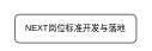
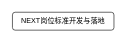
  <mxCell id="0" />
  <mxCell id="1" parent="0" />
- <mxCell id="2" value="&lt;div&gt;&lt;span lang=&quot;EN-US&quot;&gt;NEXT&lt;/span&gt;&lt;span&gt;岗位标准开发与落地&lt;/span&gt;&lt;/div&gt;" style="rounded=1;whiteSpace=wrap;html=1;" parent="1" vertex="1"><mxGeometry x="20" y="20" width="170" height="40" as="geometry" /></mxCell>
+ <mxCell id="2" value="&lt;div&gt;&lt;span lang=&quot;EN-US&quot;&gt;NEXT&lt;/span&gt;&lt;span&gt;岗位标准开发与落地&lt;/span&gt;&lt;/div&gt;" style="rounded=1;whiteSpace=wrap;html=1;" parent="1" vertex="1"><mxGeometry x="20" y="20" width="170" height="30" as="geometry" /></mxCell>
